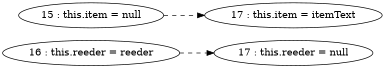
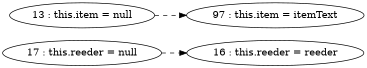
  digraph {
    rankdir=LR
    edge [style=dashed]
    n1 [label="17 : this.reeder = null"]
    "16 : this.reeder = reeder"
-   "13 : this.item = null" [label="15 : this.item = null"]
-   "17 : this.item = itemText"
-   "16 : this.reeder = reeder" -> n1
+   "13 : this.item = null"
+   "17 : this.item = itemText" [label="97 : this.item = itemText"]
+   n1 -> "16 : this.reeder = reeder"
    "13 : this.item = null" -> "17 : this.item = itemText"
  }
